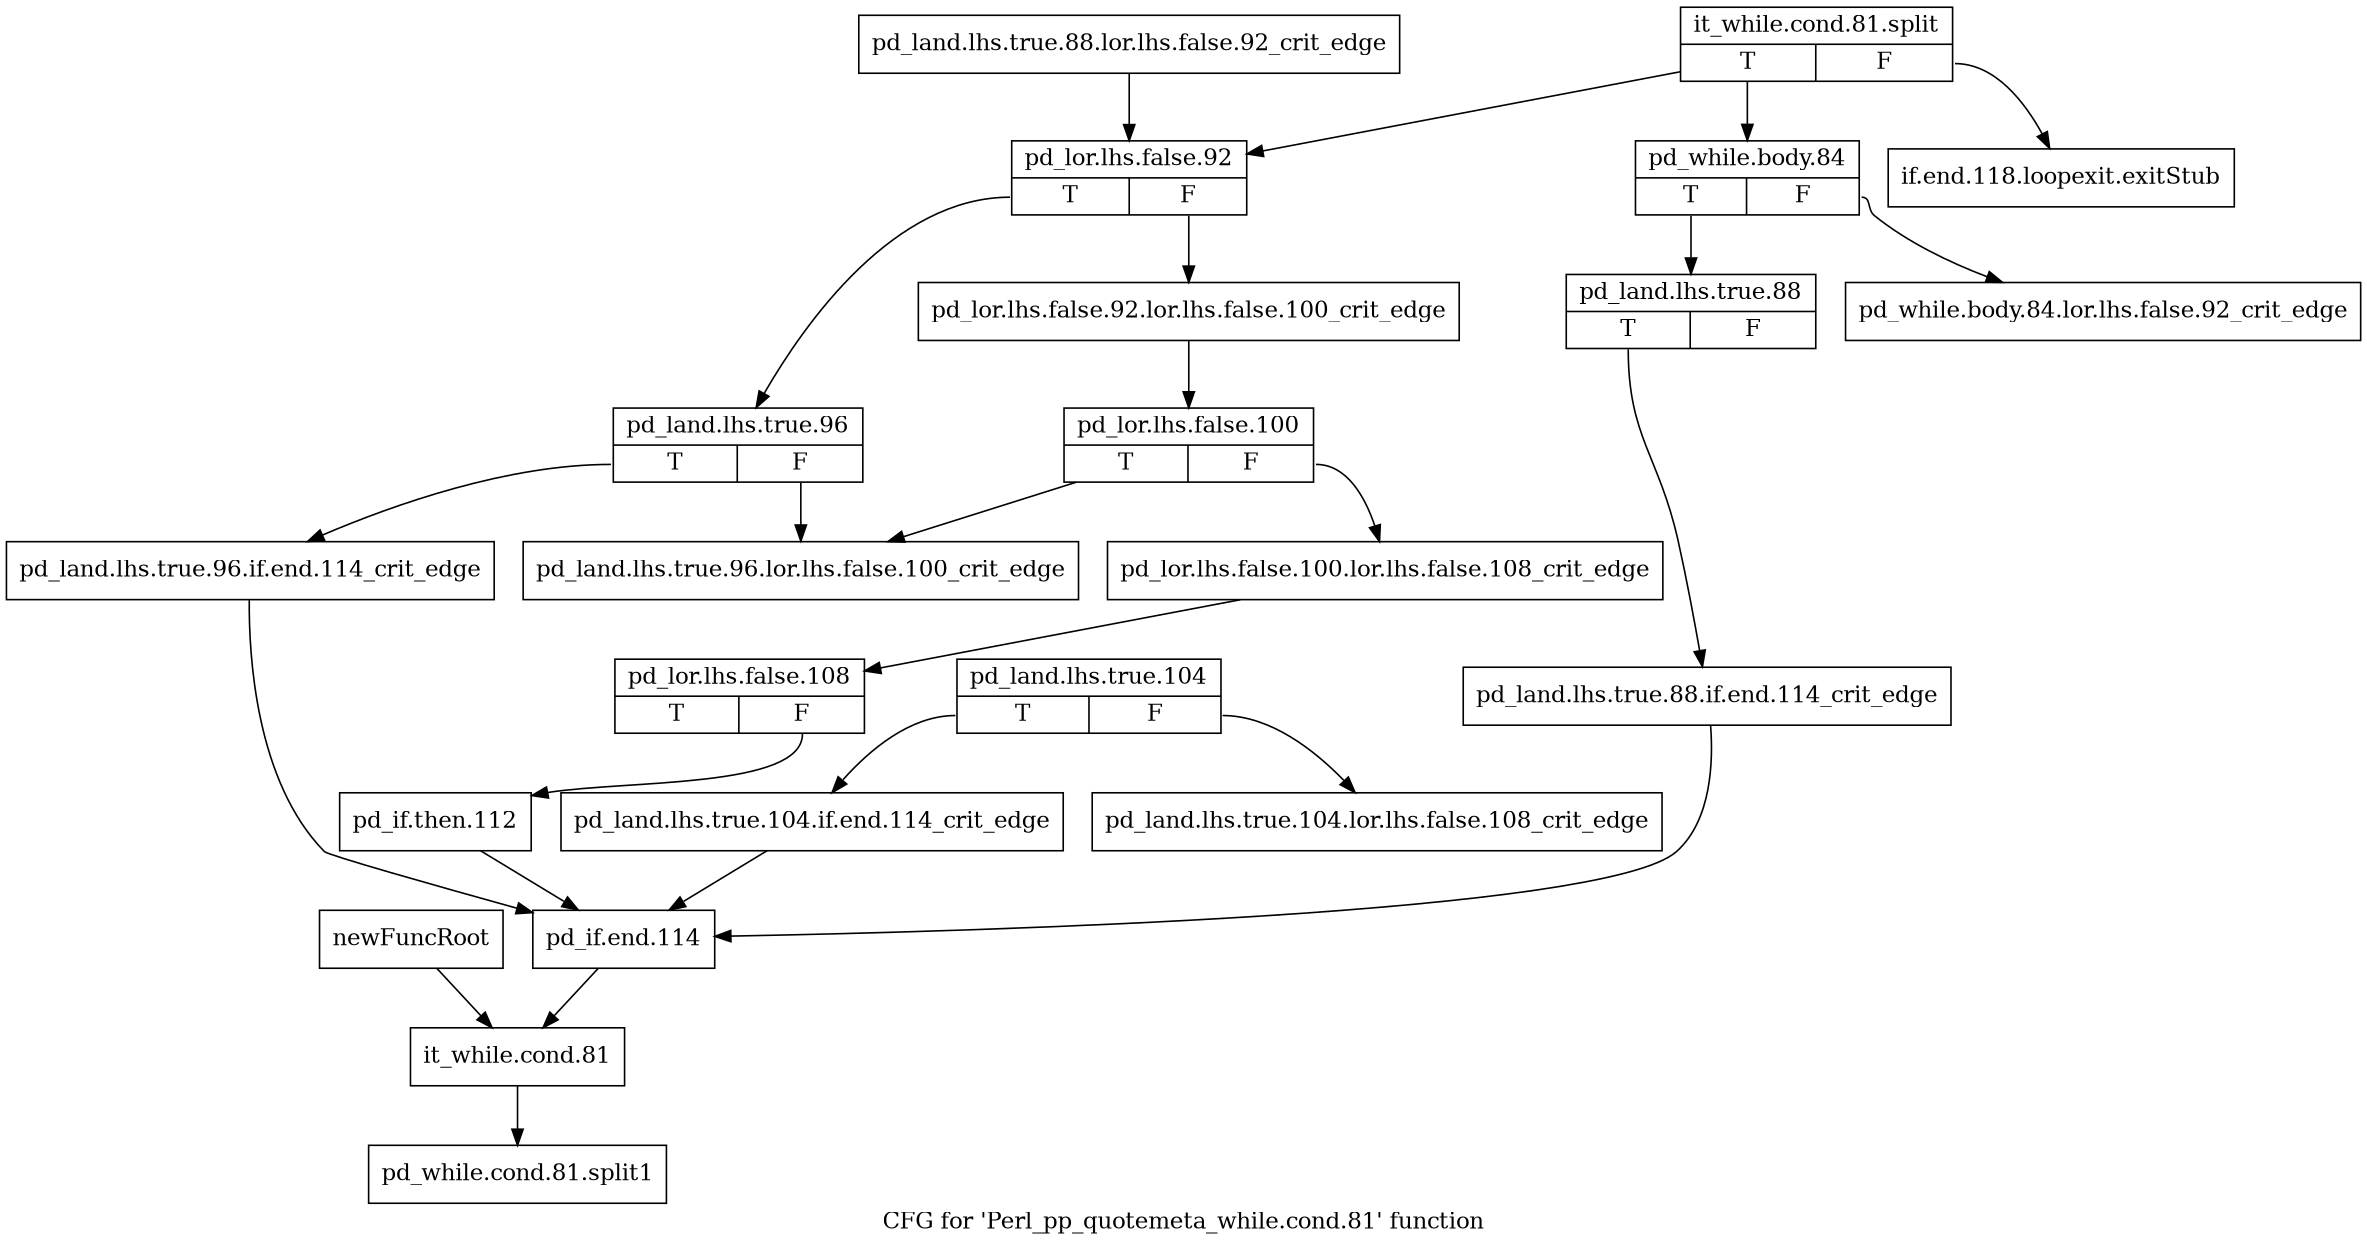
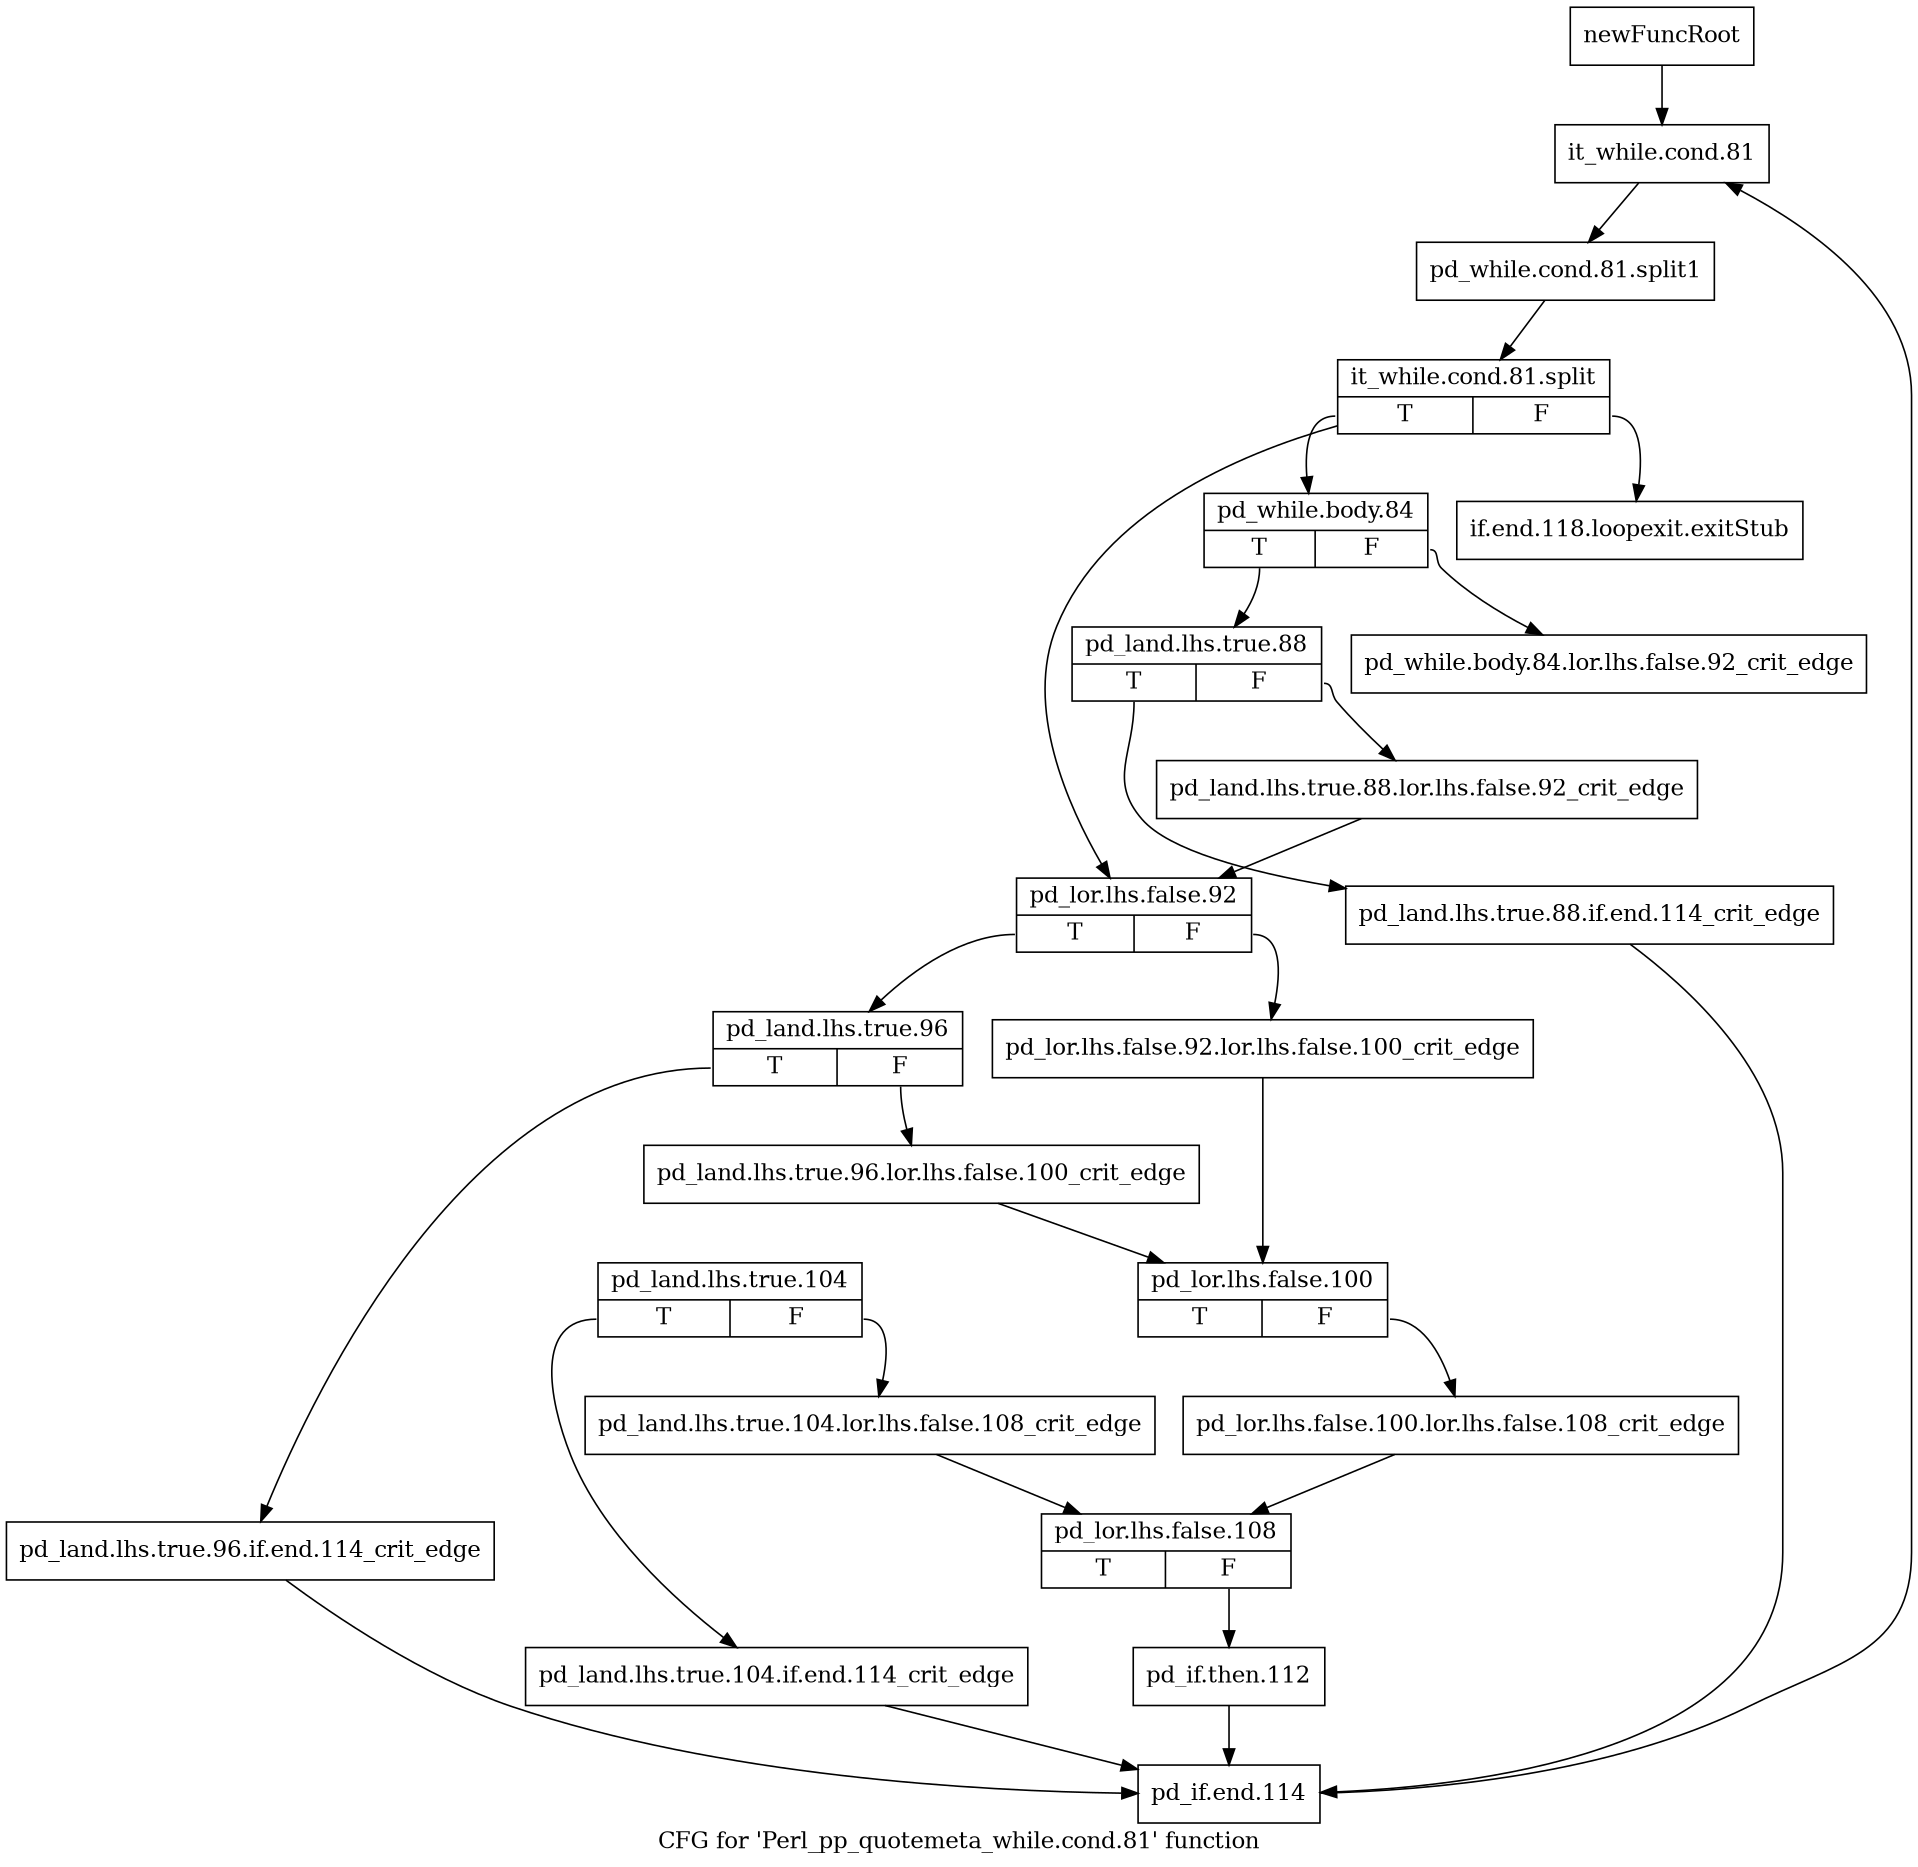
  digraph {
    label="CFG for 'Perl_pp_quotemeta_while.cond.81' function"
    node [shape=record]
    n1 [label="{newFuncRoot}"]
    n2 [label="{it_while.cond.81}"]
    n3 [label="{pd_while.cond.81.split1}"]
    n4 [label="{it_while.cond.81.split|{<s0>T|<s1>F}}"]
    n5 [label="{if.end.118.loopexit.exitStub}"]
    n6 [label="{pd_while.body.84|{<s0>T|<s1>F}}"]
    n7 [label="{pd_lor.lhs.false.92|{<s0>T|<s1>F}}"]
    n8 [label="{pd_land.lhs.true.88|{<s0>T|<s1>F}}"]
    n9 [label="{pd_while.body.84.lor.lhs.false.92_crit_edge}"]
    n10 [label="{pd_land.lhs.true.88.if.end.114_crit_edge}"]
    n11 [label="{pd_land.lhs.true.88.lor.lhs.false.92_crit_edge}"]
    n12 [label="{pd_if.end.114}"]
    n13 [label="{pd_land.lhs.true.96|{<s0>T|<s1>F}}"]
    n14 [label="{pd_lor.lhs.false.92.lor.lhs.false.100_crit_edge}"]
    n15 [label="{pd_land.lhs.true.96.if.end.114_crit_edge}"]
    n16 [label="{pd_land.lhs.true.96.lor.lhs.false.100_crit_edge}"]
    n17 [label="{pd_lor.lhs.false.100|{<s0>T|<s1>F}}"]
    n18 [label="{pd_lor.lhs.false.100.lor.lhs.false.108_crit_edge}"]
    n19 [label="{pd_land.lhs.true.104|{<s0>T|<s1>F}}"]
    n20 [label="{pd_land.lhs.true.104.if.end.114_crit_edge}"]
    n21 [label="{pd_land.lhs.true.104.lor.lhs.false.108_crit_edge}"]
    n22 [label="{pd_lor.lhs.false.108|{<s0>T|<s1>F}}"]
    n23 [label="{pd_if.then.112}"]
    n1 -> n2
    n2 -> n3
+   n3 -> n4
    n4 -> n5 [tailport=s1]
    n4 -> n6 [tailport=s0]
    n4 -> n7
    n6 -> n8 [tailport=s0]
    n6 -> n9 [tailport=s1]
    n7 -> n13 [tailport=s0]
    n7 -> n14 [tailport=s1]
    n8 -> n10 [tailport=s0]
+   n8 -> n11 [tailport=s1]
    n10 -> n12
    n11 -> n7
    n12 -> n2
    n13 -> n15 [tailport=s0]
    n13 -> n16 [tailport=s1]
    n14 -> n17
    n15 -> n12
-   n17 -> n16
+   n16 -> n17
    n17 -> n18 [tailport=s1]
    n18 -> n22
    n19 -> n20 [tailport=s0]
    n19 -> n21 [tailport=s1]
    n20 -> n12
+   n21 -> n22
    n22 -> n23 [tailport=s1]
    n23 -> n12
  }
